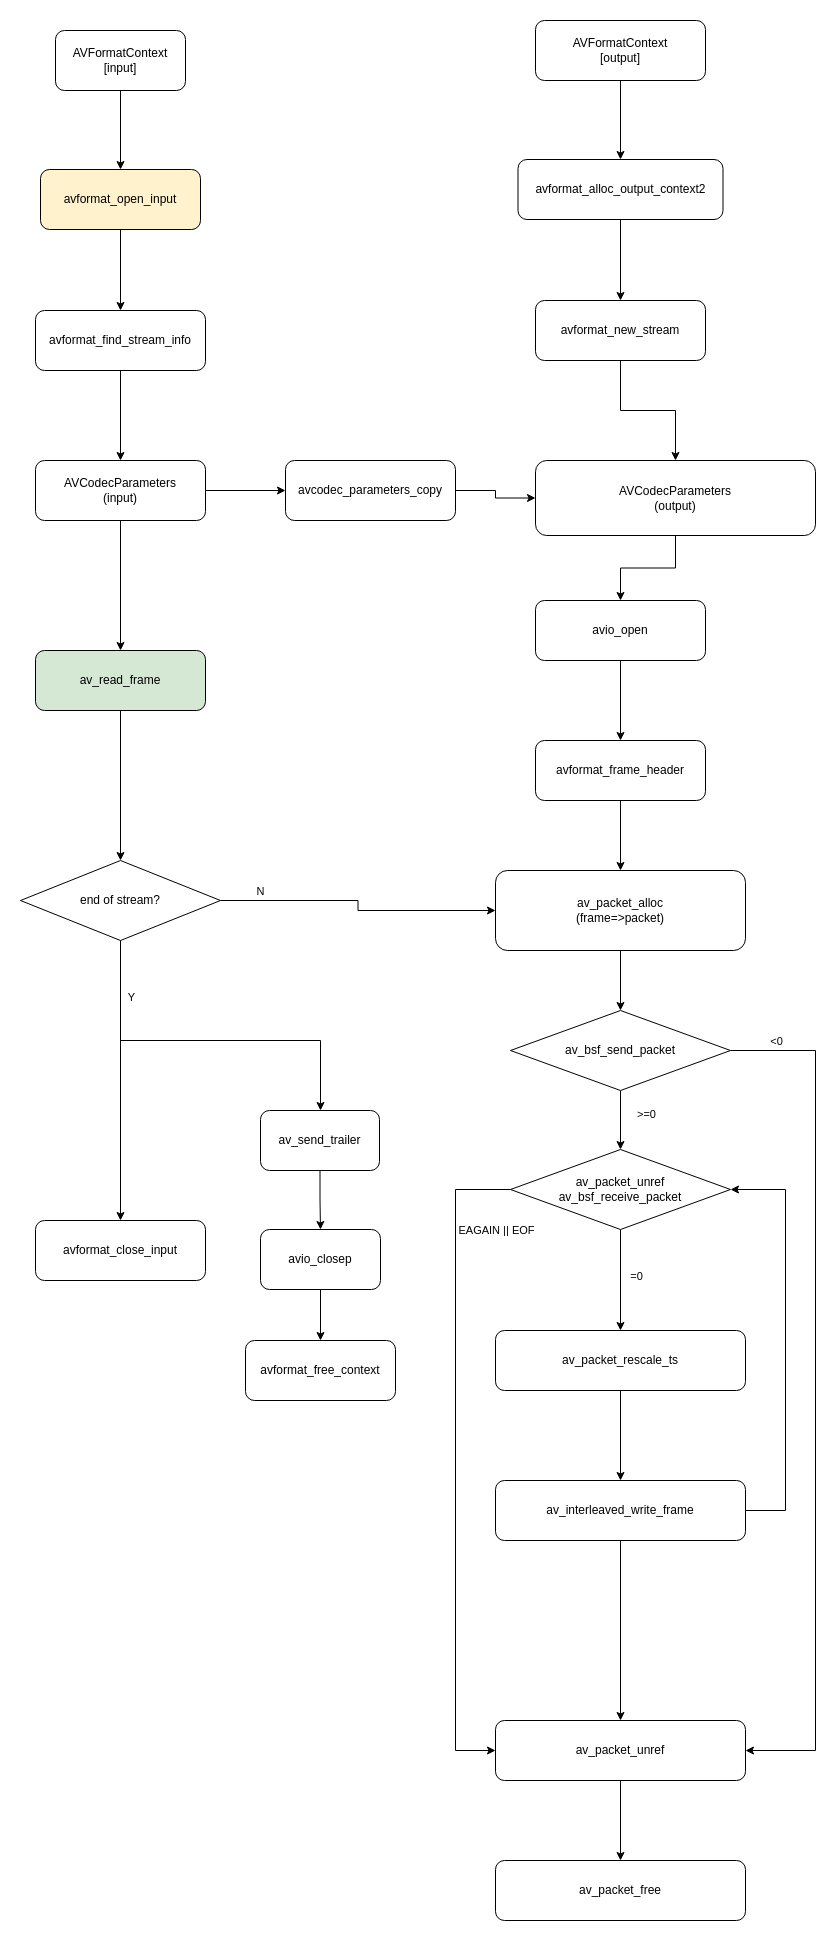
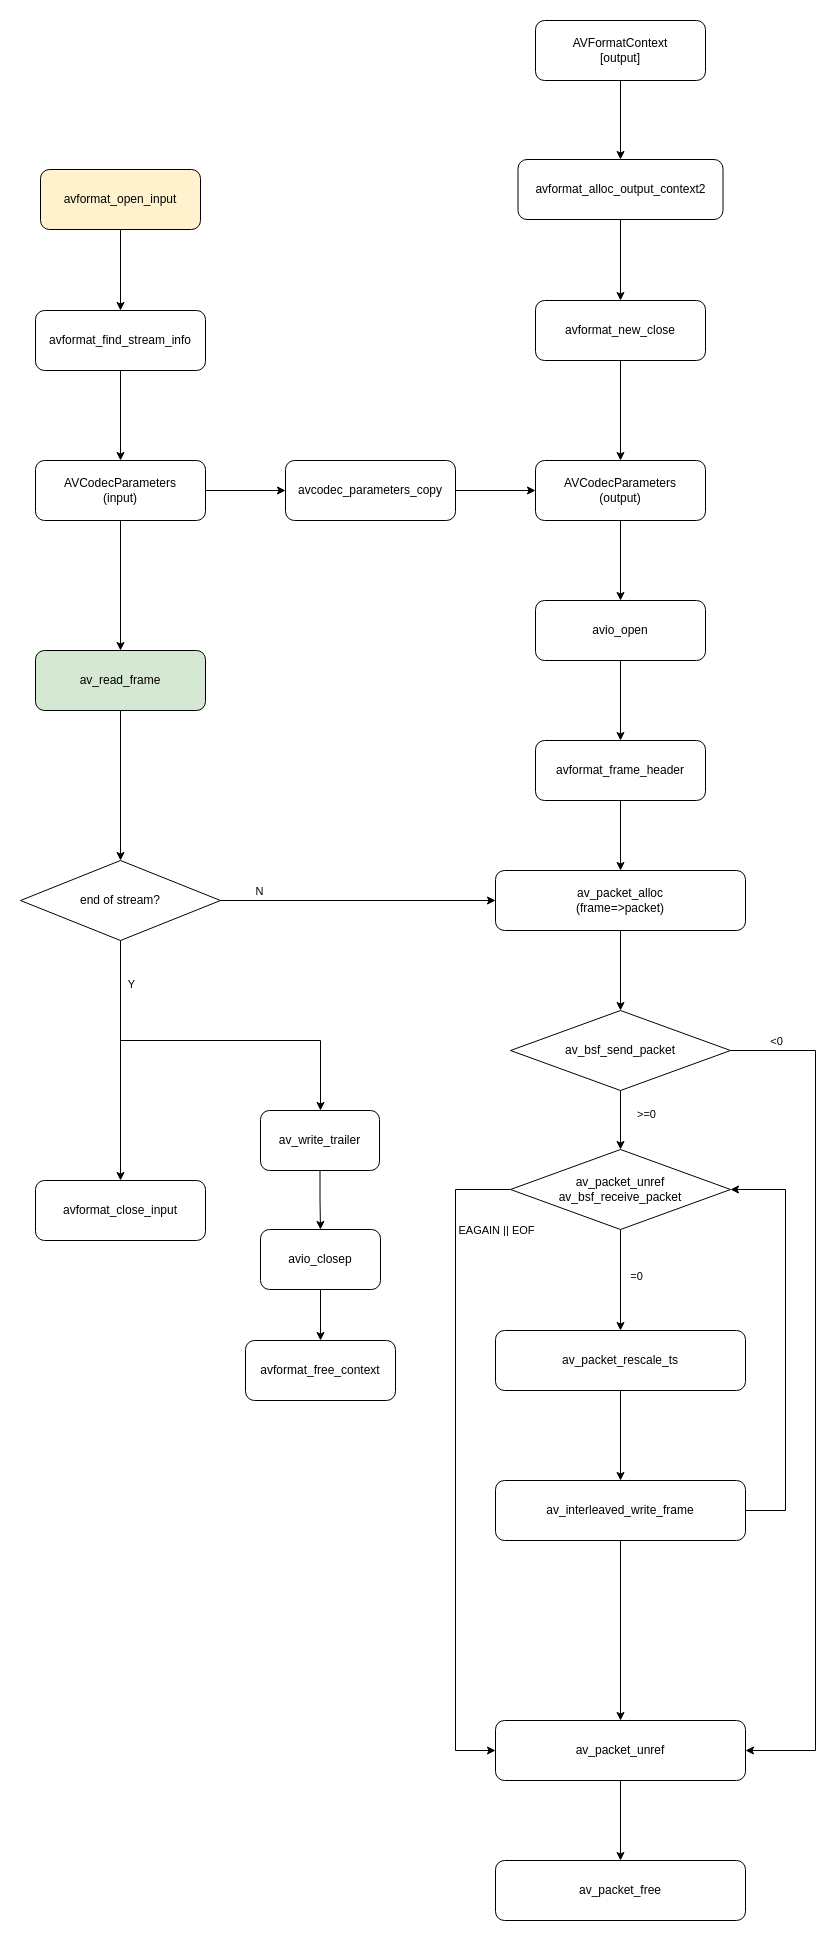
  <mxCell id="0" />
  <mxCell id="1" parent="0" />
- <mxCell id="2" value="" style="edgeStyle=orthogonalEdgeStyle;rounded=0;orthogonalLoop=1;jettySize=auto;html=1;" parent="1" source="3" target="5" edge="1"><mxGeometry relative="1" as="geometry" /></mxCell>
- <mxCell id="3" value="AVFormatContext&lt;br&gt;[input]" style="rounded=1;whiteSpace=wrap;html=1;" parent="1" vertex="1"><mxGeometry x="55" y="30" width="130" height="60" as="geometry" /></mxCell>
  <mxCell id="4" value="" style="edgeStyle=orthogonalEdgeStyle;rounded=0;orthogonalLoop=1;jettySize=auto;html=1;" parent="1" source="5" target="7" edge="1"><mxGeometry relative="1" as="geometry" /></mxCell>
  <mxCell id="5" value="avformat_open_input" style="rounded=1;whiteSpace=wrap;html=1;fillColor=#fff2cc;" parent="1" vertex="1"><mxGeometry x="40" y="169" width="160" height="60" as="geometry" /></mxCell>
  <mxCell id="6" value="" style="edgeStyle=orthogonalEdgeStyle;rounded=0;orthogonalLoop=1;jettySize=auto;html=1;" parent="1" source="7" target="10" edge="1"><mxGeometry relative="1" as="geometry"><mxPoint x="111" y="450" as="targetPoint" /></mxGeometry></mxCell>
  <mxCell id="7" value="avformat_find_stream_info" style="rounded=1;whiteSpace=wrap;html=1;" parent="1" vertex="1"><mxGeometry x="35" y="310" width="170" height="60" as="geometry" /></mxCell>
  <mxCell id="8" value="" style="edgeStyle=orthogonalEdgeStyle;rounded=0;orthogonalLoop=1;jettySize=auto;html=1;" parent="1" source="10" target="12" edge="1"><mxGeometry relative="1" as="geometry" /></mxCell>
  <mxCell id="9" value="" style="edgeStyle=orthogonalEdgeStyle;rounded=0;orthogonalLoop=1;jettySize=auto;html=1;" parent="1" source="10" target="28" edge="1"><mxGeometry relative="1" as="geometry" /></mxCell>
  <mxCell id="10" value="AVCodecParameters&lt;br&gt;(input)" style="rounded=1;whiteSpace=wrap;html=1;" parent="1" vertex="1"><mxGeometry x="35" y="460" width="170" height="60" as="geometry" /></mxCell>
  <mxCell id="11" value="" style="edgeStyle=orthogonalEdgeStyle;rounded=0;orthogonalLoop=1;jettySize=auto;html=1;" parent="1" source="12" target="18" edge="1"><mxGeometry relative="1" as="geometry"><mxPoint x="111" y="880" as="targetPoint" /></mxGeometry></mxCell>
  <mxCell id="12" value="av_read_frame" style="rounded=1;whiteSpace=wrap;html=1;fillColor=#d5e8d4;" parent="1" vertex="1"><mxGeometry x="35" y="650" width="170" height="60" as="geometry" /></mxCell>
  <mxCell id="13" value="" style="edgeStyle=orthogonalEdgeStyle;rounded=0;orthogonalLoop=1;jettySize=auto;html=1;" parent="1" source="18" target="20" edge="1"><mxGeometry relative="1" as="geometry"><mxPoint x="290" y="900" as="targetPoint" /></mxGeometry></mxCell>
  <mxCell id="14" value="N" style="edgeLabel;html=1;align=center;verticalAlign=middle;resizable=0;points=[];" parent="13" vertex="1" connectable="0"><mxGeometry x="-0.737" y="1" relative="1" as="geometry"><mxPoint x="2" y="-9" as="offset" /></mxGeometry></mxCell>
  <mxCell id="15" value="" style="edgeStyle=orthogonalEdgeStyle;rounded=0;orthogonalLoop=1;jettySize=auto;html=1;entryX=0.5;entryY=0;entryDx=0;entryDy=0;" parent="1" source="18" target="21" edge="1"><mxGeometry relative="1" as="geometry"><mxPoint x="110" y="1140" as="targetPoint" /></mxGeometry></mxCell>
  <mxCell id="16" value="Y" style="edgeLabel;html=1;align=center;verticalAlign=middle;resizable=0;points=[];" parent="15" vertex="1" connectable="0"><mxGeometry x="-0.367" y="-1" relative="1" as="geometry"><mxPoint x="11" y="-33" as="offset" /></mxGeometry></mxCell>
  <mxCell id="17" style="edgeStyle=orthogonalEdgeStyle;rounded=0;orthogonalLoop=1;jettySize=auto;html=1;" parent="1" source="18" target="25" edge="1"><mxGeometry relative="1" as="geometry"><Array as="points"><mxPoint x="120" y="1040" /><mxPoint x="320" y="1040" /></Array></mxGeometry></mxCell>
  <mxCell id="18" value="end of stream?" style="rhombus;whiteSpace=wrap;html=1;" parent="1" vertex="1"><mxGeometry x="20" y="860" width="200" height="80" as="geometry" /></mxCell>
  <mxCell id="19" value="" style="edgeStyle=orthogonalEdgeStyle;rounded=0;orthogonalLoop=1;jettySize=auto;html=1;" edge="1" parent="1" source="20" target="53"><mxGeometry relative="1" as="geometry"><mxPoint x="620" y="1010" as="targetPoint" /></mxGeometry></mxCell>
- <mxCell id="20" value="av_packet_alloc&lt;br&gt;(frame=&amp;gt;packet)" style="rounded=1;whiteSpace=wrap;html=1;" parent="1" vertex="1"><mxGeometry x="495" y="870" width="250" height="80" as="geometry" /></mxCell>
- <mxCell id="21" value="avformat_close_input" style="rounded=1;whiteSpace=wrap;html=1;" parent="1" vertex="1"><mxGeometry x="35" y="1220" width="170" height="60" as="geometry" /></mxCell>
+ <mxCell id="20" value="av_packet_alloc&lt;br&gt;(frame=&amp;gt;packet)" style="rounded=1;whiteSpace=wrap;html=1;" parent="1" vertex="1"><mxGeometry x="495" y="870" width="250" height="60" as="geometry" /></mxCell>
+ <mxCell id="21" value="avformat_close_input" style="rounded=1;whiteSpace=wrap;html=1;" parent="1" vertex="1"><mxGeometry x="35" y="1180" width="170" height="60" as="geometry" /></mxCell>
  <mxCell id="22" value="" style="edgeStyle=orthogonalEdgeStyle;rounded=0;orthogonalLoop=1;jettySize=auto;html=1;" parent="1" source="23" target="26" edge="1"><mxGeometry relative="1" as="geometry" /></mxCell>
  <mxCell id="23" value="avio_closep" style="rounded=1;whiteSpace=wrap;html=1;" parent="1" vertex="1"><mxGeometry x="260" y="1229" width="120" height="60" as="geometry" /></mxCell>
  <mxCell id="24" value="" style="edgeStyle=orthogonalEdgeStyle;rounded=0;orthogonalLoop=1;jettySize=auto;html=1;" parent="1" source="25" target="23" edge="1"><mxGeometry relative="1" as="geometry" /></mxCell>
- <mxCell id="25" value="av_send_trailer" style="rounded=1;whiteSpace=wrap;html=1;" parent="1" vertex="1"><mxGeometry x="260" y="1110" width="119" height="60" as="geometry" /></mxCell>
+ <mxCell id="25" value="av_write_trailer" style="rounded=1;whiteSpace=wrap;html=1;" parent="1" vertex="1"><mxGeometry x="260" y="1110" width="119" height="60" as="geometry" /></mxCell>
  <mxCell id="26" value="avformat_free_context" style="rounded=1;whiteSpace=wrap;html=1;" parent="1" vertex="1"><mxGeometry x="245" y="1340" width="150" height="60" as="geometry" /></mxCell>
  <mxCell id="27" value="" style="edgeStyle=orthogonalEdgeStyle;rounded=0;orthogonalLoop=1;jettySize=auto;html=1;" parent="1" source="28" target="30" edge="1"><mxGeometry relative="1" as="geometry" /></mxCell>
  <mxCell id="28" value="avcodec_parameters_copy" style="rounded=1;whiteSpace=wrap;html=1;" parent="1" vertex="1"><mxGeometry x="285" y="460" width="170" height="60" as="geometry" /></mxCell>
  <mxCell id="29" value="" style="edgeStyle=orthogonalEdgeStyle;rounded=0;orthogonalLoop=1;jettySize=auto;html=1;" parent="1" source="30" target="32" edge="1"><mxGeometry relative="1" as="geometry" /></mxCell>
- <mxCell id="30" value="AVCodecParameters&lt;br&gt;(output)" style="rounded=1;whiteSpace=wrap;html=1;" parent="1" vertex="1"><mxGeometry x="535" y="460" width="280" height="75" as="geometry" /></mxCell>
+ <mxCell id="30" value="AVCodecParameters&lt;br&gt;(output)" style="rounded=1;whiteSpace=wrap;html=1;" parent="1" vertex="1"><mxGeometry x="535" y="460" width="170" height="60" as="geometry" /></mxCell>
  <mxCell id="31" value="" style="edgeStyle=orthogonalEdgeStyle;rounded=0;orthogonalLoop=1;jettySize=auto;html=1;" parent="1" source="32" target="34" edge="1"><mxGeometry relative="1" as="geometry" /></mxCell>
  <mxCell id="32" value="avio_open" style="rounded=1;whiteSpace=wrap;html=1;" parent="1" vertex="1"><mxGeometry x="535" y="600" width="170" height="60" as="geometry" /></mxCell>
  <mxCell id="33" value="" style="edgeStyle=orthogonalEdgeStyle;rounded=0;orthogonalLoop=1;jettySize=auto;html=1;" parent="1" source="34" target="20" edge="1"><mxGeometry relative="1" as="geometry" /></mxCell>
  <mxCell id="34" value="avformat_frame_header" style="rounded=1;whiteSpace=wrap;html=1;" parent="1" vertex="1"><mxGeometry x="535" y="740" width="170" height="60" as="geometry" /></mxCell>
  <mxCell id="35" value="" style="edgeStyle=orthogonalEdgeStyle;rounded=0;orthogonalLoop=1;jettySize=auto;html=1;" parent="1" source="36" target="38" edge="1"><mxGeometry relative="1" as="geometry" /></mxCell>
  <mxCell id="36" value="AVFormatContext&lt;br&gt;[output]" style="rounded=1;whiteSpace=wrap;html=1;" parent="1" vertex="1"><mxGeometry x="535" y="20" width="170" height="60" as="geometry" /></mxCell>
  <mxCell id="37" value="" style="edgeStyle=orthogonalEdgeStyle;rounded=0;orthogonalLoop=1;jettySize=auto;html=1;" parent="1" source="38" target="40" edge="1"><mxGeometry relative="1" as="geometry" /></mxCell>
  <mxCell id="38" value="avformat_alloc_output_context2" style="rounded=1;whiteSpace=wrap;html=1;" parent="1" vertex="1"><mxGeometry x="517.5" y="159" width="205" height="60" as="geometry" /></mxCell>
  <mxCell id="39" value="" style="edgeStyle=orthogonalEdgeStyle;rounded=0;orthogonalLoop=1;jettySize=auto;html=1;" parent="1" source="40" target="30" edge="1"><mxGeometry relative="1" as="geometry" /></mxCell>
- <mxCell id="40" value="avformat_new_stream" style="rounded=1;whiteSpace=wrap;html=1;" parent="1" vertex="1"><mxGeometry x="535" y="300" width="170" height="60" as="geometry" /></mxCell>
+ <mxCell id="40" value="avformat_new_close" style="rounded=1;whiteSpace=wrap;html=1;" parent="1" vertex="1"><mxGeometry x="535" y="300" width="170" height="60" as="geometry" /></mxCell>
  <mxCell id="41" value="" style="edgeStyle=orthogonalEdgeStyle;rounded=0;orthogonalLoop=1;jettySize=auto;html=1;" edge="1" parent="1" source="42" target="45"><mxGeometry relative="1" as="geometry" /></mxCell>
  <mxCell id="42" value="av_packet_rescale_ts" style="rounded=1;whiteSpace=wrap;html=1;" vertex="1" parent="1"><mxGeometry x="495" y="1330" width="250" height="60" as="geometry" /></mxCell>
  <mxCell id="43" value="" style="edgeStyle=orthogonalEdgeStyle;rounded=0;orthogonalLoop=1;jettySize=auto;html=1;" edge="1" parent="1" source="45" target="47"><mxGeometry relative="1" as="geometry" /></mxCell>
  <mxCell id="44" style="edgeStyle=orthogonalEdgeStyle;rounded=0;orthogonalLoop=1;jettySize=auto;html=1;" edge="1" parent="1" source="45" target="58"><mxGeometry relative="1" as="geometry"><Array as="points"><mxPoint x="785" y="1510" /><mxPoint x="785" y="1189" /></Array></mxGeometry></mxCell>
  <mxCell id="45" value="av_interleaved_write_frame" style="rounded=1;whiteSpace=wrap;html=1;" vertex="1" parent="1"><mxGeometry x="495" y="1480" width="250" height="60" as="geometry" /></mxCell>
  <mxCell id="46" value="" style="edgeStyle=orthogonalEdgeStyle;rounded=0;orthogonalLoop=1;jettySize=auto;html=1;" edge="1" parent="1" source="47" target="48"><mxGeometry relative="1" as="geometry" /></mxCell>
  <mxCell id="47" value="av_packet_unref" style="rounded=1;whiteSpace=wrap;html=1;" vertex="1" parent="1"><mxGeometry x="495" y="1720" width="250" height="60" as="geometry" /></mxCell>
  <mxCell id="48" value="av_packet_free" style="rounded=1;whiteSpace=wrap;html=1;" vertex="1" parent="1"><mxGeometry x="495" y="1860" width="250" height="60" as="geometry" /></mxCell>
  <mxCell id="49" style="edgeStyle=orthogonalEdgeStyle;rounded=0;orthogonalLoop=1;jettySize=auto;html=1;" edge="1" parent="1" source="53" target="47"><mxGeometry relative="1" as="geometry"><Array as="points"><mxPoint x="815" y="1050" /><mxPoint x="815" y="1750" /></Array></mxGeometry></mxCell>
  <mxCell id="50" value="&amp;lt;0" style="edgeLabel;html=1;align=center;verticalAlign=middle;resizable=0;points=[];" vertex="1" connectable="0" parent="49"><mxGeometry x="-0.909" y="2" relative="1" as="geometry"><mxPoint x="6" y="-8" as="offset" /></mxGeometry></mxCell>
  <mxCell id="51" value="" style="edgeStyle=orthogonalEdgeStyle;rounded=0;orthogonalLoop=1;jettySize=auto;html=1;" edge="1" parent="1" source="53" target="58"><mxGeometry relative="1" as="geometry" /></mxCell>
  <mxCell id="52" value="&amp;gt;=0" style="edgeLabel;html=1;align=center;verticalAlign=middle;resizable=0;points=[];" vertex="1" connectable="0" parent="51"><mxGeometry x="-0.388" y="-1" relative="1" as="geometry"><mxPoint x="26" y="5" as="offset" /></mxGeometry></mxCell>
  <mxCell id="53" value="av_bsf_send_packet" style="rhombus;whiteSpace=wrap;html=1;" vertex="1" parent="1"><mxGeometry x="510" y="1010" width="220" height="80" as="geometry" /></mxCell>
  <mxCell id="54" style="edgeStyle=orthogonalEdgeStyle;rounded=0;orthogonalLoop=1;jettySize=auto;html=1;" edge="1" parent="1" source="58" target="42"><mxGeometry relative="1" as="geometry" /></mxCell>
  <mxCell id="55" value="=0" style="edgeLabel;html=1;align=center;verticalAlign=middle;resizable=0;points=[];" vertex="1" connectable="0" parent="54"><mxGeometry x="-0.379" y="1" relative="1" as="geometry"><mxPoint x="14" y="15" as="offset" /></mxGeometry></mxCell>
  <mxCell id="56" style="edgeStyle=orthogonalEdgeStyle;rounded=0;orthogonalLoop=1;jettySize=auto;html=1;" edge="1" parent="1" source="58" target="47"><mxGeometry relative="1" as="geometry"><Array as="points"><mxPoint x="455" y="1189" /><mxPoint x="455" y="1750" /></Array></mxGeometry></mxCell>
  <mxCell id="57" value="EAGAIN || EOF" style="edgeLabel;html=1;align=center;verticalAlign=middle;resizable=0;points=[];" vertex="1" connectable="0" parent="56"><mxGeometry x="-0.639" y="2" relative="1" as="geometry"><mxPoint x="38" y="-23" as="offset" /></mxGeometry></mxCell>
  <mxCell id="58" value="av_packet_unref&lt;br&gt;av_bsf_receive_packet" style="rhombus;whiteSpace=wrap;html=1;" vertex="1" parent="1"><mxGeometry x="510" y="1149" width="220" height="80" as="geometry" /></mxCell>
